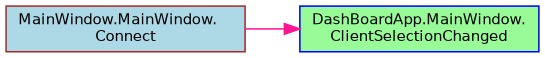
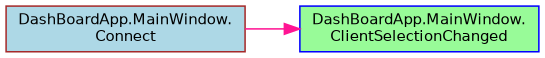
  digraph {
    rankdir=RL
    node [fontname=Helvetica fontsize=10 shape=box style=filled]
    n1 [color=blue fillcolor=palegreen fontcolor=black height=0.2 label="DashBoardApp.MainWindow.\lClientSelectionChanged" width=0.4]
-   n2 [color=brown fillcolor=lightblue height=0.2 label="MainWindow.MainWindow.\lConnect" width=0.4]
+   n2 [color=brown fillcolor=lightblue height=0.2 label="DashBoardApp.MainWindow.\lConnect" width=0.4]
    n1 -> n2 [color=deeppink dir=back fontname=Helvetica fontsize=10 labelfontname=Helvetica labelfontsize=10 style=solid]
  }
